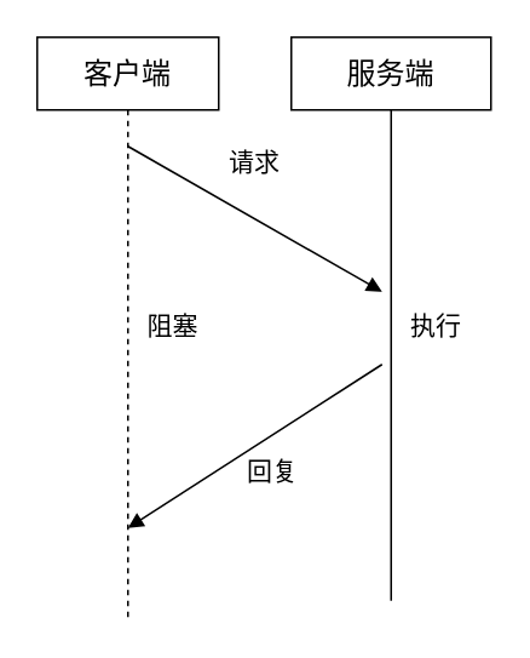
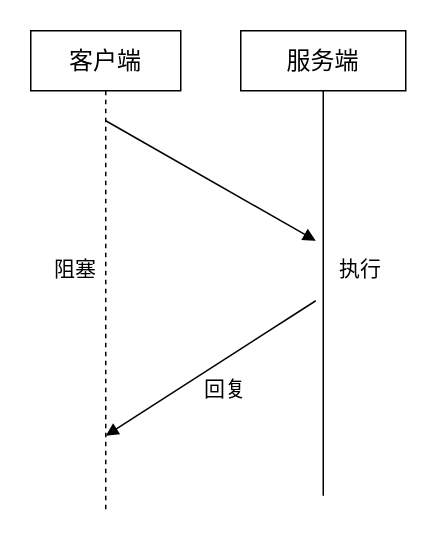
  <mxCell id="0" />
  <mxCell id="1" parent="0" />
  <mxCell id="2" value="&lt;font face=&quot;simsun&quot; style=&quot;font-size: 16px&quot;&gt;客户端&lt;/font&gt;" style="shape=umlLifeline;perimeter=lifelinePerimeter;whiteSpace=wrap;html=1;container=1;collapsible=0;recursiveResize=0;outlineConnect=0;" vertex="1" parent="1"><mxGeometry x="20" y="20" width="100" height="320" as="geometry" /></mxCell>
  <mxCell id="3" value="" style="html=1;verticalAlign=bottom;labelBackgroundColor=none;endArrow=block;endFill=1;" edge="1" parent="2"><mxGeometry width="160" relative="1" as="geometry"><mxPoint x="50" y="60" as="sourcePoint" /><mxPoint x="190" y="140" as="targetPoint" /></mxGeometry></mxCell>
  <mxCell id="4" value="&lt;font face=&quot;simsun&quot; style=&quot;font-size: 16px&quot;&gt;服务端&lt;/font&gt;" style="shape=umlLifeline;perimeter=lifelinePerimeter;whiteSpace=wrap;html=1;container=1;collapsible=0;recursiveResize=0;outlineConnect=0;lifelineDashed=0;" vertex="1" parent="1"><mxGeometry x="160" y="20" width="110" height="310" as="geometry" /></mxCell>
  <mxCell id="5" value="&lt;font face=&quot;simsun&quot; style=&quot;font-size: 14px&quot;&gt;执行&lt;/font&gt;" style="text;html=1;strokeColor=none;fillColor=none;align=center;verticalAlign=middle;whiteSpace=wrap;rounded=0;" vertex="1" parent="4"><mxGeometry x="60" y="150" width="40" height="20" as="geometry" /></mxCell>
  <mxCell id="6" value="" style="html=1;verticalAlign=bottom;labelBackgroundColor=none;endArrow=block;endFill=1;" edge="1" parent="1"><mxGeometry width="160" relative="1" as="geometry"><mxPoint x="210" y="200" as="sourcePoint" /><mxPoint x="70" y="290" as="targetPoint" /></mxGeometry></mxCell>
- <mxCell id="7" value="&lt;font face=&quot;simsun&quot; style=&quot;font-size: 14px&quot;&gt;请求&lt;/font&gt;" style="text;html=1;strokeColor=none;fillColor=none;align=center;verticalAlign=middle;whiteSpace=wrap;rounded=0;" vertex="1" parent="1"><mxGeometry x="120" y="80" width="40" height="20" as="geometry" /></mxCell>
  <mxCell id="8" value="&lt;font face=&quot;simsun&quot; style=&quot;font-size: 14px&quot;&gt;回复&lt;/font&gt;" style="text;html=1;strokeColor=none;fillColor=none;align=center;verticalAlign=middle;whiteSpace=wrap;rounded=0;" vertex="1" parent="1"><mxGeometry x="130" y="250" width="40" height="20" as="geometry" /></mxCell>
- <mxCell id="9" value="&lt;font face=&quot;simsun&quot; style=&quot;font-size: 14px&quot;&gt;阻塞&lt;/font&gt;" style="text;html=1;strokeColor=none;fillColor=none;align=center;verticalAlign=middle;whiteSpace=wrap;rounded=0;" vertex="1" parent="1"><mxGeometry x="75" y="170" width="40" height="20" as="geometry" /></mxCell>
+ <mxCell id="9" value="&lt;font face=&quot;simsun&quot; style=&quot;font-size: 14px&quot;&gt;阻塞&lt;/font&gt;" style="text;html=1;strokeColor=none;fillColor=none;align=center;verticalAlign=middle;whiteSpace=wrap;rounded=0;" vertex="1" parent="1"><mxGeometry x="30" y="170" width="40" height="20" as="geometry" /></mxCell>
